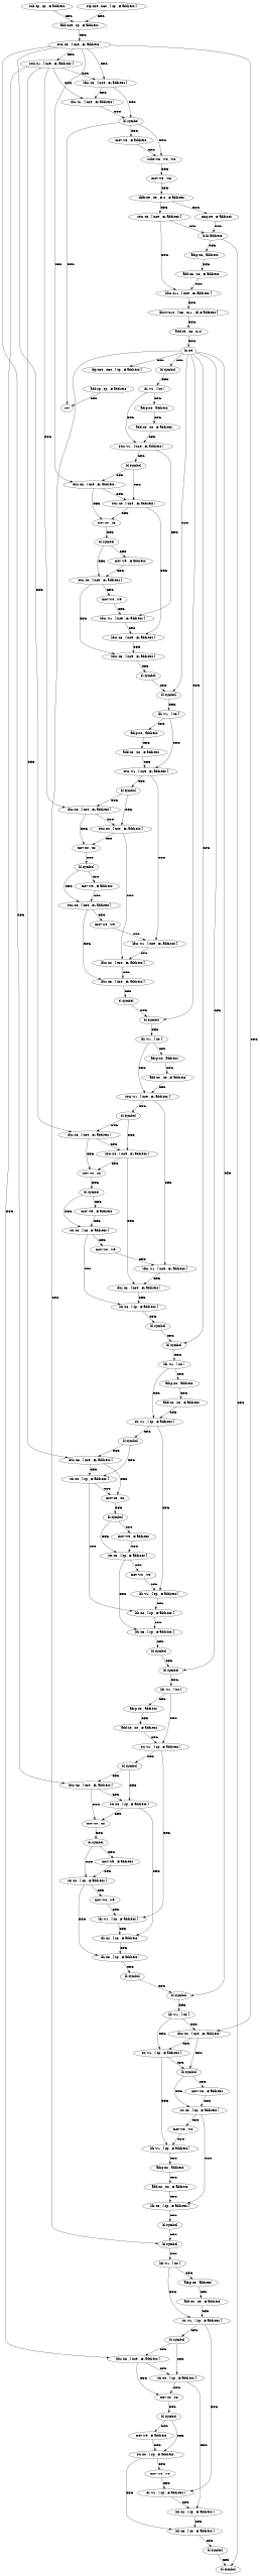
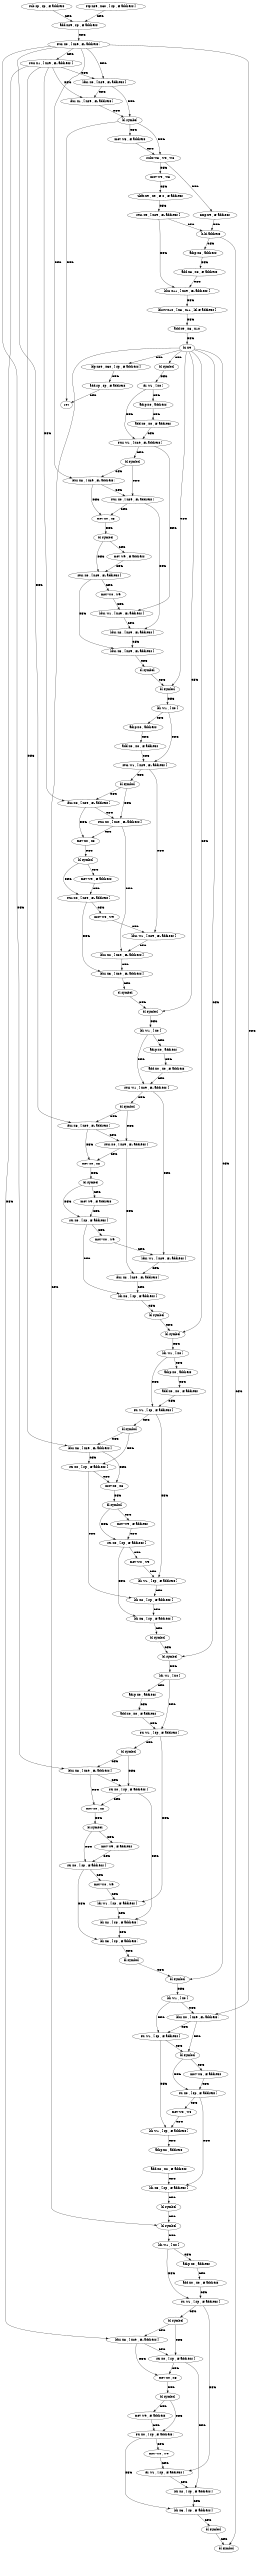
  digraph {
    n1 [label="sub sp , sp , # address"]
    n2 [label="add x29 , sp , # address"]
    n3 [label="stp x29 , x30 , [ sp , # address ]"]
    n4 [label="stur x0 , [ x29 , #- address ]"]
    n5 [label="stur x1 , [ x29 , #- address ]"]
    n6 [label="ldur x0 , [ x29 , #- address ]"]
    n7 [label="ldur x8 , [ x29 , #- address ]"]
    n8 [label="ldur x8 , [ x29 , #- address ]"]
    n9 [label="ldur x8 , [ x29 , #- address ]"]
    n10 [label="ldur x0 , [ x29 , #- address ]"]
    n11 [label="ldur x1 , [ x29 , #- address ]"]
    n12 [label="ldur x8 , [ x29 , #- address ]"]
    n13 [label="ldur x8 , [ x29 , #- address ]"]
    n14 [label="ldur x8 , [ x29 , #- address ]"]
    n15 [label="bl symbol"]
    n16 [label="stur x0 , [ x29 , #- address ]"]
    n17 [label="mov x0 , x8"]
    n18 [label="stur x0 , [ x29 , #- address ]"]
    n19 [label="mov x0 , x8"]
    n20 [label="str x0 , [ sp , # address ]"]
    n21 [label="mov x0 , x8"]
    n22 [label="str w1 , [ sp , # address ]"]
    n23 [label="bl symbol"]
    n24 [label="stur x0 , [ x29 , #- address ]"]
    n25 [label="mov x0 , x8"]
    n26 [label="str x0 , [ sp , # address ]"]
    n27 [label="mov x0 , x8"]
    n28 [label="str x0 , [ sp , # address ]"]
    n29 [label="mov x0 , x8"]
    n30 [label="mov w8 , # address"]
    n31 [label="subs w8 , w0 , w8"]
    n32 [label=ret]
    n33 [label="mov w9 , w8"]
    n34 [label="ubfx x9 , x9 , # 0 , # address"]
    n35 [label="cmp x9 , # address"]
    n36 [label="stur x9 , [ x29 , #- address ]"]
    n37 [label="b.hi address"]
    n38 [label="ldur x11 , [ x29 , #- address ]"]
    n39 [label="bl symbol"]
    n40 [label="adrp x8 , address"]
    n41 [label="ldrsw x10 , [ x8 , x11 , lsl # address ]"]
    n42 [label="add x8 , x8 , # address"]
    n43 [label="add x9 , x8 , x10"]
    n44 [label="br x9"]
    n45 [label="ldp x29 , x30 , [ sp , # address ]"]
    n46 [label="bl symbol"]
    n47 [label="bl symbol"]
    n48 [label="bl symbol"]
    n49 [label="bl symbol"]
    n50 [label="bl symbol"]
    n51 [label="bl symbol"]
    n52 [label="bl symbol"]
    n53 [label="add sp , sp , # address"]
    n54 [label="ldr w1 , [ x0 ]"]
    n55 [label="ldr w1 , [ x0 ]"]
    n56 [label="ldr w1 , [ x0 ]"]
    n57 [label="ldr w1 , [ x0 ]"]
    n58 [label="ldr w1 , [ x0 ]"]
    n59 [label="ldr w1 , [ x0 ]"]
    n60 [label="ldr w1 , [ x0 ]"]
    n61 [label="adrp x0 , address"]
    n62 [label="stur w1 , [ x29 , #- address ]"]
    n63 [label="adrp x0 , address"]
    n64 [label="stur w1 , [ x29 , #- address ]"]
    n65 [label="adrp x0 , address"]
    n66 [label="stur w1 , [ x29 , #- address ]"]
    n67 [label="adrp x0 , address"]
    n68 [label="str w1 , [ sp , # address ]"]
    n69 [label="adrp x0 , address"]
    n70 [label="str w1 , [ sp , # address ]"]
    n71 [label="adrp x0 , address"]
    n72 [label="str w1 , [ sp , # address ]"]
    n73 [label="add x0 , x0 , # address"]
    n74 [label="bl symbol"]
    n75 [label="ldur w1 , [ x29 , #- address ]"]
    n76 [label="ldur x2 , [ x29 , #- address ]"]
    n77 [label="bl symbol"]
    n78 [label="ldur x3 , [ x29 , #- address ]"]
    n79 [label="mov w9 , # address"]
    n80 [label="stur x0 , [ x29 , #- address ]"]
    n81 [label="mov w0 , w9"]
    n82 [label="bl symbol"]
    n83 [label="add x0 , x0 , # address"]
    n84 [label="bl symbol"]
    n85 [label="ldur w1 , [ x29 , #- address ]"]
    n86 [label="ldur x2 , [ x29 , #- address ]"]
    n87 [label="bl symbol"]
    n88 [label="ldur x3 , [ x29 , #- address ]"]
    n89 [label="mov w9 , # address"]
    n90 [label="stur x0 , [ x29 , #- address ]"]
    n91 [label="mov w0 , w9"]
    n92 [label="bl symbol"]
    n93 [label="add x0 , x0 , # address"]
    n94 [label="bl symbol"]
    n95 [label="ldur w1 , [ x29 , #- address ]"]
    n96 [label="ldur x2 , [ x29 , #- address ]"]
    n97 [label="bl symbol"]
    n98 [label="ldr x3 , [ sp , # address ]"]
    n99 [label="mov w9 , # address"]
    n100 [label="str x0 , [ sp , # address ]"]
    n101 [label="mov w0 , w9"]
    n102 [label="bl symbol"]
    n103 [label="add x0 , x0 , # address"]
    n104 [label="bl symbol"]
    n105 [label="ldr w1 , [ sp , # address ]"]
    n106 [label="ldr x2 , [ sp , # address ]"]
    n107 [label="bl symbol"]
    n108 [label="ldr x3 , [ sp , # address ]"]
    n109 [label="mov w9 , # address"]
    n110 [label="str x0 , [ sp , # address ]"]
    n111 [label="mov w0 , w9"]
    n112 [label="bl symbol"]
    n113 [label="add x0 , x0 , # address"]
    n114 [label="bl symbol"]
    n115 [label="ldr w1 , [ sp , # address ]"]
    n116 [label="ldr x2 , [ sp , # address ]"]
    n117 [label="bl symbol"]
    n118 [label="ldr x3 , [ sp , # address ]"]
    n119 [label="mov w9 , # address"]
    n120 [label="str x0 , [ sp , # address ]"]
    n121 [label="mov w0 , w9"]
    n122 [label="bl symbol"]
    n123 [label="ldr w1 , [ sp , # address ]"]
    n124 [label="mov w8 , # address"]
    n125 [label="str x0 , [ sp , # address ]"]
    n126 [label="adrp x2 , address"]
    n127 [label="mov w0 , w8"]
    n128 [label="ldr x3 , [ sp , # address ]"]
    n129 [label="bl symbol"]
    n130 [label="add x2 , x2 , # address"]
    n131 [label="add x0 , x0 , # address"]
    n132 [label="bl symbol"]
    n133 [label="ldr w1 , [ sp , # address ]"]
    n134 [label="ldr x2 , [ sp , # address ]"]
    n135 [label="bl symbol"]
    n136 [label="ldr x3 , [ sp , # address ]"]
    n137 [label="mov w9 , # address"]
    n138 [label="str x0 , [ sp , # address ]"]
    n139 [label="mov w0 , w9"]
    n140 [label="bl symbol"]
    n1 -> n2 [label=CFG]
    n2 -> n4 [label=CFG]
    n3 -> n2 [label=CFG]
    n4 -> n5 [label=CFG]
    n4 -> n6 [label=DFG]
    n4 -> n7 [label=DFG]
    n4 -> n8 [label=DFG]
    n4 -> n9 [label=DFG]
    n4 -> n10 [label=DFG]
    n5 -> n6 [label=CFG]
    n5 -> n11 [label=DFG]
    n5 -> n12 [label=DFG]
    n5 -> n13 [label=DFG]
    n5 -> n14 [label=DFG]
    n6 -> n11 [label=CFG]
    n6 -> n15 [label=DFG]
    n7 -> n16 [label=CFG]
    n7 -> n17 [label=DFG]
    n8 -> n18 [label=CFG]
    n8 -> n19 [label=DFG]
    n9 -> n20 [label=CFG]
    n9 -> n21 [label=DFG]
    n10 -> n22 [label=CFG]
    n10 -> n23 [label=DFG]
    n11 -> n15 [label=DFG]
    n12 -> n24 [label=CFG]
    n12 -> n25 [label=DFG]
    n13 -> n26 [label=CFG]
    n13 -> n27 [label=DFG]
    n14 -> n28 [label=CFG]
    n14 -> n29 [label=DFG]
    n15 -> n30 [label=CFG]
    n15 -> n31 [label=DFG]
    n15 -> n32 [label=DFG]
    n16 -> n17 [label=CFG]
    n16 -> n76 [label=DFG]
    n17 -> n77 [label=DFG]
    n18 -> n19 [label=CFG]
    n18 -> n96 [label=DFG]
    n19 -> n97 [label=DFG]
    n20 -> n21 [label=CFG]
    n20 -> n116 [label=DFG]
    n21 -> n117 [label=DFG]
    n22 -> n23 [label=CFG]
    n22 -> n123 [label=DFG]
    n23 -> n124 [label=CFG]
    n23 -> n125 [label=DFG]
    n24 -> n25 [label=CFG]
    n24 -> n86 [label=DFG]
    n25 -> n87 [label=DFG]
    n26 -> n27 [label=CFG]
    n26 -> n106 [label=DFG]
    n27 -> n107 [label=DFG]
    n28 -> n29 [label=CFG]
    n28 -> n134 [label=DFG]
    n29 -> n135 [label=DFG]
    n30 -> n31 [label=CFG]
    n31 -> n33 [label=DFG]
    n33 -> n34 [label=CFG]
-   n34 -> n35 [label=DFG]
+   n31 -> n35 [label=DFG]
    n34 -> n36 [label=DFG]
    n35 -> n37 [label=DFG]
    n36 -> n37 [label=CFG]
    n36 -> n38 [label=DFG]
    n37 -> n39 [label=CFG]
    n37 -> n40 [label=CFG]
    n38 -> n41 [label=DFG]
    n40 -> n42 [label=DFG]
    n41 -> n43 [label=DFG]
    n42 -> n38 [label=CFG]
    n43 -> n44 [label=DFG]
    n44 -> n45 [label=DFG]
    n44 -> n46 [label=CFG]
    n44 -> n47 [label=CFG]
    n44 -> n48 [label=CFG]
    n44 -> n49 [label=CFG]
    n44 -> n50 [label=CFG]
    n44 -> n51 [label=CFG]
    n44 -> n52 [label=CFG]
+   n45 -> n53 [label=CFG]
    n46 -> n54 [label=DFG]
    n47 -> n55 [label=DFG]
    n48 -> n56 [label=DFG]
    n49 -> n57 [label=DFG]
    n50 -> n58 [label=DFG]
    n51 -> n59 [label=DFG]
    n52 -> n60 [label=DFG]
    n53 -> n32 [label=CFG]
    n54 -> n61 [label=CFG]
    n54 -> n62 [label=DFG]
    n55 -> n63 [label=CFG]
    n55 -> n64 [label=DFG]
    n56 -> n65 [label=CFG]
    n56 -> n66 [label=DFG]
    n57 -> n67 [label=CFG]
    n57 -> n68 [label=DFG]
    n58 -> n69 [label=CFG]
    n58 -> n70 [label=DFG]
    n59 -> n10 [label=CFG]
    n59 -> n22 [label=DFG]
    n60 -> n71 [label=CFG]
    n60 -> n72 [label=DFG]
    n61 -> n73 [label=CFG]
    n62 -> n74 [label=CFG]
    n62 -> n75 [label=DFG]
    n63 -> n83 [label=CFG]
    n64 -> n84 [label=CFG]
    n64 -> n85 [label=DFG]
    n65 -> n93 [label=CFG]
    n66 -> n94 [label=CFG]
    n66 -> n95 [label=DFG]
    n67 -> n103 [label=CFG]
    n68 -> n104 [label=CFG]
    n68 -> n105 [label=DFG]
    n69 -> n113 [label=CFG]
    n70 -> n114 [label=CFG]
    n70 -> n115 [label=DFG]
    n71 -> n131 [label=CFG]
    n72 -> n132 [label=CFG]
    n72 -> n133 [label=DFG]
    n73 -> n62 [label=CFG]
    n74 -> n7 [label=CFG]
    n74 -> n16 [label=DFG]
    n75 -> n76 [label=CFG]
    n76 -> n78 [label=CFG]
    n77 -> n79 [label=CFG]
    n77 -> n80 [label=DFG]
    n78 -> n82 [label=CFG]
    n79 -> n80 [label=CFG]
    n80 -> n78 [label=DFG]
    n80 -> n81 [label=CFG]
    n81 -> n75 [label=CFG]
    n82 -> n47 [label=CFG]
    n83 -> n64 [label=CFG]
    n84 -> n12 [label=CFG]
    n84 -> n24 [label=DFG]
    n85 -> n86 [label=CFG]
    n86 -> n88 [label=CFG]
    n87 -> n89 [label=CFG]
    n87 -> n90 [label=DFG]
    n88 -> n92 [label=CFG]
    n89 -> n90 [label=CFG]
    n90 -> n88 [label=DFG]
    n90 -> n91 [label=CFG]
    n91 -> n85 [label=CFG]
    n92 -> n48 [label=CFG]
    n93 -> n66 [label=CFG]
    n94 -> n8 [label=CFG]
    n94 -> n18 [label=DFG]
    n95 -> n96 [label=CFG]
    n96 -> n98 [label=CFG]
    n97 -> n99 [label=CFG]
    n97 -> n100 [label=DFG]
    n98 -> n102 [label=CFG]
    n99 -> n100 [label=CFG]
    n100 -> n98 [label=DFG]
    n100 -> n101 [label=CFG]
    n101 -> n95 [label=CFG]
    n102 -> n49 [label=CFG]
    n103 -> n68 [label=CFG]
    n104 -> n13 [label=CFG]
    n104 -> n26 [label=DFG]
    n105 -> n106 [label=CFG]
    n106 -> n108 [label=CFG]
    n107 -> n109 [label=CFG]
    n107 -> n110 [label=DFG]
    n108 -> n112 [label=CFG]
    n109 -> n110 [label=CFG]
    n110 -> n108 [label=DFG]
    n110 -> n111 [label=CFG]
    n111 -> n105 [label=CFG]
    n112 -> n50 [label=CFG]
    n113 -> n70 [label=CFG]
    n114 -> n9 [label=CFG]
    n114 -> n20 [label=DFG]
    n115 -> n116 [label=CFG]
    n116 -> n118 [label=CFG]
    n117 -> n119 [label=CFG]
    n117 -> n120 [label=DFG]
    n118 -> n122 [label=CFG]
    n119 -> n120 [label=CFG]
    n120 -> n118 [label=DFG]
    n120 -> n121 [label=CFG]
    n121 -> n115 [label=CFG]
    n122 -> n51 [label=CFG]
    n123 -> n126 [label=CFG]
    n124 -> n125 [label=CFG]
    n125 -> n127 [label=CFG]
    n125 -> n128 [label=DFG]
-   n126 -> n130 [label=CFG]
    n127 -> n123 [label=CFG]
    n128 -> n129 [label=CFG]
    n129 -> n52 [label=CFG]
    n130 -> n128 [label=CFG]
    n131 -> n72 [label=CFG]
    n132 -> n14 [label=CFG]
    n132 -> n28 [label=DFG]
    n133 -> n134 [label=CFG]
    n134 -> n136 [label=CFG]
    n135 -> n137 [label=CFG]
    n135 -> n138 [label=DFG]
    n136 -> n140 [label=CFG]
    n137 -> n138 [label=CFG]
    n138 -> n136 [label=DFG]
    n138 -> n139 [label=CFG]
    n139 -> n133 [label=CFG]
    n140 -> n39 [label=CFG]
  }
